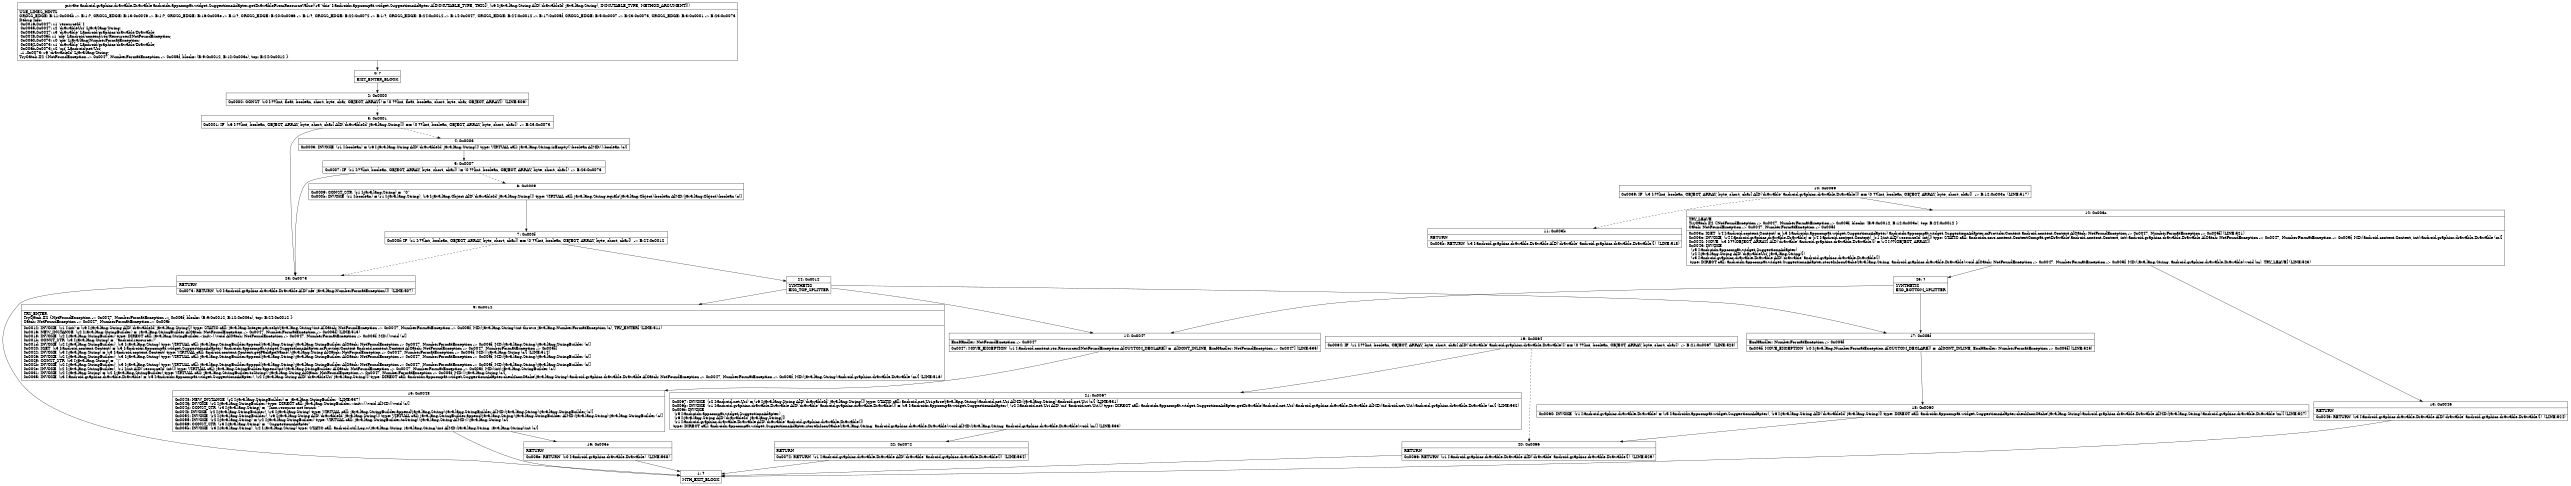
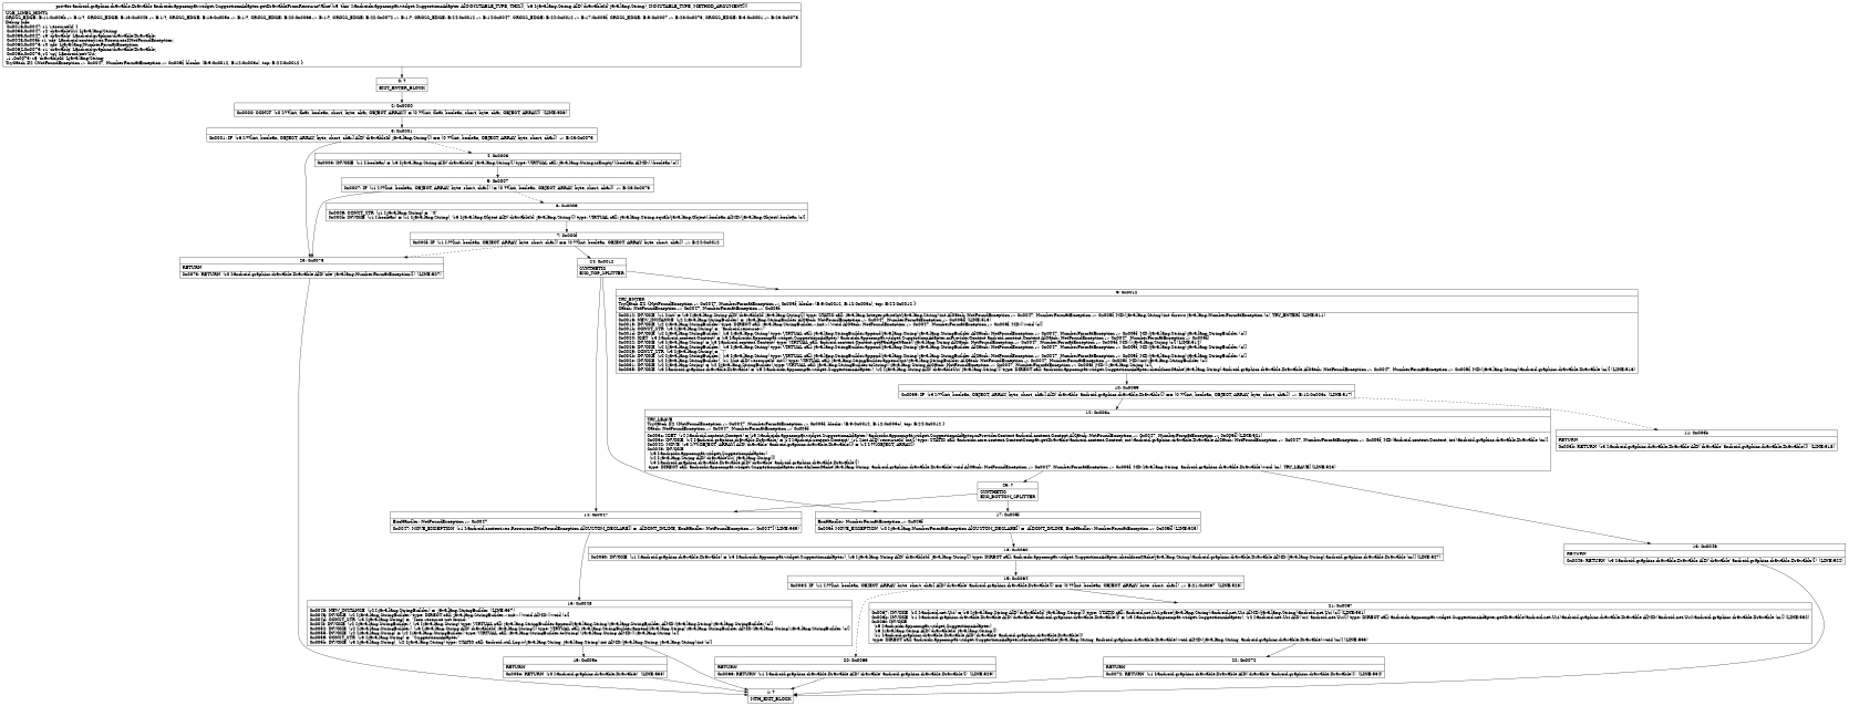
  digraph {
    node [shape=record]
    n1 [label="{0\:\ ?|EXIT_ENTER_BLOCK\l}"]
    n2 [label="{2\:\ 0x0000|0x0000: CONST  (r0 I:??[int, float, boolean, short, byte, char, OBJECT, ARRAY]) = (0 ??[int, float, boolean, short, byte, char, OBJECT, ARRAY])  (LINE:506)\l}"]
    n3 [label="{3\:\ 0x0001|0x0001: IF  (r6 I:??[int, boolean, OBJECT, ARRAY, byte, short, char] A[D('drawableId' java.lang.String)]) == (0 ??[int, boolean, OBJECT, ARRAY, byte, short, char])  \-\> B:23:0x0073 \l}"]
    n4 [label="{4\:\ 0x0003|0x0003: INVOKE  (r1 I:boolean) = (r6 I:java.lang.String A[D('drawableId' java.lang.String)]) type: VIRTUAL call: java.lang.String.isEmpty():boolean A[MD:():boolean (c)]\l}"]
    n5 [label="{23\:\ 0x0073|RETURN\l|0x0073: RETURN  (r0 I:android.graphics.drawable.Drawable A[D('nfe' java.lang.NumberFormatException)])  (LINE:507)\l}"]
    n6 [label="{5\:\ 0x0007|0x0007: IF  (r1 I:??[int, boolean, OBJECT, ARRAY, byte, short, char]) != (0 ??[int, boolean, OBJECT, ARRAY, byte, short, char])  \-\> B:23:0x0073 \l}"]
    n7 [label="{1\:\ ?|MTH_EXIT_BLOCK\l}"]
    n8 [label="{6\:\ 0x0009|0x0009: CONST_STR  (r1 I:java.lang.String) =  \"0\" \l0x000b: INVOKE  (r1 I:boolean) = (r1 I:java.lang.String), (r6 I:java.lang.Object A[D('drawableId' java.lang.String)]) type: VIRTUAL call: java.lang.String.equals(java.lang.Object):boolean A[MD:(java.lang.Object):boolean (c)]\l}"]
    n9 [label="{7\:\ 0x000f|0x000f: IF  (r1 I:??[int, boolean, OBJECT, ARRAY, byte, short, char]) == (0 ??[int, boolean, OBJECT, ARRAY, byte, short, char])  \-\> B:24:0x0012 \l}"]
    n10 [label="{24\:\ 0x0012|SYNTHETIC\lEXC_TOP_SPLITTER\l}"]
    n11 [label="{9\:\ 0x0012|TRY_ENTER\lTryCatch #2 \{NotFoundException \-\> 0x0047, NumberFormatException \-\> 0x005f, blocks: (B:9:0x0012, B:12:0x003c), top: B:24:0x0012 \}\lCatch: NotFoundException \-\> 0x0047, NumberFormatException \-\> 0x005f\l|0x0012: INVOKE  (r1 I:int) = (r6 I:java.lang.String A[D('drawableId' java.lang.String)]) type: STATIC call: java.lang.Integer.parseInt(java.lang.String):int A[Catch: NotFoundException \-\> 0x0047, NumberFormatException \-\> 0x005f, MD:(java.lang.String):int throws java.lang.NumberFormatException (c), TRY_ENTER] (LINE:511)\l0x0016: NEW_INSTANCE  (r2 I:java.lang.StringBuilder) =  java.lang.StringBuilder A[Catch: NotFoundException \-\> 0x0047, NumberFormatException \-\> 0x005f] (LINE:513)\l0x0018: INVOKE  (r2 I:java.lang.StringBuilder) type: DIRECT call: java.lang.StringBuilder.\<init\>():void A[Catch: NotFoundException \-\> 0x0047, NumberFormatException \-\> 0x005f, MD:():void (c)]\l0x001b: CONST_STR  (r3 I:java.lang.String) =  \"android.resource:\/\/\" \l0x001d: INVOKE  (r2 I:java.lang.StringBuilder), (r3 I:java.lang.String) type: VIRTUAL call: java.lang.StringBuilder.append(java.lang.String):java.lang.StringBuilder A[Catch: NotFoundException \-\> 0x0047, NumberFormatException \-\> 0x005f, MD:(java.lang.String):java.lang.StringBuilder (c)]\l0x0020: IGET  (r3 I:android.content.Context) = (r5 I:androidx.appcompat.widget.SuggestionsAdapter) androidx.appcompat.widget.SuggestionsAdapter.mProviderContext android.content.Context A[Catch: NotFoundException \-\> 0x0047, NumberFormatException \-\> 0x005f]\l0x0022: INVOKE  (r3 I:java.lang.String) = (r3 I:android.content.Context) type: VIRTUAL call: android.content.Context.getPackageName():java.lang.String A[Catch: NotFoundException \-\> 0x0047, NumberFormatException \-\> 0x005f, MD:():java.lang.String (c)] (LINE:514)\l0x0026: INVOKE  (r2 I:java.lang.StringBuilder), (r3 I:java.lang.String) type: VIRTUAL call: java.lang.StringBuilder.append(java.lang.String):java.lang.StringBuilder A[Catch: NotFoundException \-\> 0x0047, NumberFormatException \-\> 0x005f, MD:(java.lang.String):java.lang.StringBuilder (c)]\l0x0029: CONST_STR  (r3 I:java.lang.String) =  \"\/\" \l0x002b: INVOKE  (r2 I:java.lang.StringBuilder), (r3 I:java.lang.String) type: VIRTUAL call: java.lang.StringBuilder.append(java.lang.String):java.lang.StringBuilder A[Catch: NotFoundException \-\> 0x0047, NumberFormatException \-\> 0x005f, MD:(java.lang.String):java.lang.StringBuilder (c)]\l0x002e: INVOKE  (r2 I:java.lang.StringBuilder), (r1 I:int A[D('resourceId' int)]) type: VIRTUAL call: java.lang.StringBuilder.append(int):java.lang.StringBuilder A[Catch: NotFoundException \-\> 0x0047, NumberFormatException \-\> 0x005f, MD:(int):java.lang.StringBuilder (c)]\l0x0031: INVOKE  (r2 I:java.lang.String) = (r2 I:java.lang.StringBuilder) type: VIRTUAL call: java.lang.StringBuilder.toString():java.lang.String A[Catch: NotFoundException \-\> 0x0047, NumberFormatException \-\> 0x005f, MD:():java.lang.String (c)]\l0x0035: INVOKE  (r3 I:android.graphics.drawable.Drawable) = (r5 I:androidx.appcompat.widget.SuggestionsAdapter), (r2 I:java.lang.String A[D('drawableUri' java.lang.String)]) type: DIRECT call: androidx.appcompat.widget.SuggestionsAdapter.checkIconCache(java.lang.String):android.graphics.drawable.Drawable A[Catch: NotFoundException \-\> 0x0047, NumberFormatException \-\> 0x005f, MD:(java.lang.String):android.graphics.drawable.Drawable (m)] (LINE:516)\l}"]
    n12 [label="{14\:\ 0x0047|ExcHandler: NotFoundException \-\> 0x0047\l|0x0047: MOVE_EXCEPTION  (r1 I:android.content.res.Resources$NotFoundException A[CUSTOM_DECLARE]) =  A[DONT_INLINE, ExcHandler: NotFoundException \-\> 0x0047] (LINE:535)\l}"]
    n13 [label="{17\:\ 0x005f|ExcHandler: NumberFormatException \-\> 0x005f\l|0x005f: MOVE_EXCEPTION  (r0 I:java.lang.NumberFormatException A[CUSTOM_DECLARE]) =  A[DONT_INLINE, ExcHandler: NumberFormatException \-\> 0x005f] (LINE:525)\l}"]
    n14 [label="{10\:\ 0x0039|0x0039: IF  (r3 I:??[int, boolean, OBJECT, ARRAY, byte, short, char] A[D('drawable' android.graphics.drawable.Drawable)]) == (0 ??[int, boolean, OBJECT, ARRAY, byte, short, char])  \-\> B:12:0x003c  (LINE:517)\l}"]
    n15 [label="{15\:\ 0x0048|0x0048: NEW_INSTANCE  (r2 I:java.lang.StringBuilder) =  java.lang.StringBuilder  (LINE:537)\l0x004a: INVOKE  (r2 I:java.lang.StringBuilder) type: DIRECT call: java.lang.StringBuilder.\<init\>():void A[MD:():void (c)]\l0x004d: CONST_STR  (r3 I:java.lang.String) =  \"Icon resource not found: \" \l0x004f: INVOKE  (r2 I:java.lang.StringBuilder), (r3 I:java.lang.String) type: VIRTUAL call: java.lang.StringBuilder.append(java.lang.String):java.lang.StringBuilder A[MD:(java.lang.String):java.lang.StringBuilder (c)]\l0x0052: INVOKE  (r2 I:java.lang.StringBuilder), (r6 I:java.lang.String A[D('drawableId' java.lang.String)]) type: VIRTUAL call: java.lang.StringBuilder.append(java.lang.String):java.lang.StringBuilder A[MD:(java.lang.String):java.lang.StringBuilder (c)]\l0x0055: INVOKE  (r2 I:java.lang.String) = (r2 I:java.lang.StringBuilder) type: VIRTUAL call: java.lang.StringBuilder.toString():java.lang.String A[MD:():java.lang.String (c)]\l0x0059: CONST_STR  (r3 I:java.lang.String) =  \"SuggestionsAdapter\" \l0x005b: INVOKE  (r3 I:java.lang.String), (r2 I:java.lang.String) type: STATIC call: android.util.Log.w(java.lang.String, java.lang.String):int A[MD:(java.lang.String, java.lang.String):int (c)]\l}"]
    n16 [label="{18\:\ 0x0060|0x0060: INVOKE  (r1 I:android.graphics.drawable.Drawable) = (r5 I:androidx.appcompat.widget.SuggestionsAdapter), (r6 I:java.lang.String A[D('drawableId' java.lang.String)]) type: DIRECT call: androidx.appcompat.widget.SuggestionsAdapter.checkIconCache(java.lang.String):android.graphics.drawable.Drawable A[MD:(java.lang.String):android.graphics.drawable.Drawable (m)] (LINE:527)\l}"]
    n17 [label="{11\:\ 0x003b|RETURN\l|0x003b: RETURN  (r3 I:android.graphics.drawable.Drawable A[D('drawable' android.graphics.drawable.Drawable)])  (LINE:518)\l}"]
    n18 [label="{12\:\ 0x003c|TRY_LEAVE\lTryCatch #2 \{NotFoundException \-\> 0x0047, NumberFormatException \-\> 0x005f, blocks: (B:9:0x0012, B:12:0x003c), top: B:24:0x0012 \}\lCatch: NotFoundException \-\> 0x0047, NumberFormatException \-\> 0x005f\l|0x003c: IGET  (r4 I:android.content.Context) = (r5 I:androidx.appcompat.widget.SuggestionsAdapter) androidx.appcompat.widget.SuggestionsAdapter.mProviderContext android.content.Context A[Catch: NotFoundException \-\> 0x0047, NumberFormatException \-\> 0x005f] (LINE:521)\l0x003e: INVOKE  (r4 I:android.graphics.drawable.Drawable) = (r4 I:android.content.Context), (r1 I:int A[D('resourceId' int)]) type: STATIC call: androidx.core.content.ContextCompat.getDrawable(android.content.Context, int):android.graphics.drawable.Drawable A[Catch: NotFoundException \-\> 0x0047, NumberFormatException \-\> 0x005f, MD:(android.content.Context, int):android.graphics.drawable.Drawable (m)]\l0x0042: MOVE  (r3 I:??[OBJECT, ARRAY] A[D('drawable' android.graphics.drawable.Drawable)]) = (r4 I:??[OBJECT, ARRAY]) \l0x0043: INVOKE  \l  (r5 I:androidx.appcompat.widget.SuggestionsAdapter)\l  (r2 I:java.lang.String A[D('drawableUri' java.lang.String)])\l  (r3 I:android.graphics.drawable.Drawable A[D('drawable' android.graphics.drawable.Drawable)])\l type: DIRECT call: androidx.appcompat.widget.SuggestionsAdapter.storeInIconCache(java.lang.String, android.graphics.drawable.Drawable):void A[Catch: NotFoundException \-\> 0x0047, NumberFormatException \-\> 0x005f, MD:(java.lang.String, android.graphics.drawable.Drawable):void (m), TRY_LEAVE] (LINE:523)\l}"]
    n19 [label="{13\:\ 0x0046|RETURN\l|0x0046: RETURN  (r3 I:android.graphics.drawable.Drawable A[D('drawable' android.graphics.drawable.Drawable)])  (LINE:524)\l}"]
    n20 [label="{25\:\ ?|SYNTHETIC\lEXC_BOTTOM_SPLITTER\l}"]
    n21 [label="{16\:\ 0x005e|RETURN\l|0x005e: RETURN  (r0 I:android.graphics.drawable.Drawable)  (LINE:538)\l}"]
    n22 [label="{19\:\ 0x0064|0x0064: IF  (r1 I:??[int, boolean, OBJECT, ARRAY, byte, short, char] A[D('drawable' android.graphics.drawable.Drawable)]) == (0 ??[int, boolean, OBJECT, ARRAY, byte, short, char])  \-\> B:21:0x0067  (LINE:528)\l}"]
    n23 [label="{20\:\ 0x0066|RETURN\l|0x0066: RETURN  (r1 I:android.graphics.drawable.Drawable A[D('drawable' android.graphics.drawable.Drawable)])  (LINE:529)\l}"]
    n24 [label="{21\:\ 0x0067|0x0067: INVOKE  (r2 I:android.net.Uri) = (r6 I:java.lang.String A[D('drawableId' java.lang.String)]) type: STATIC call: android.net.Uri.parse(java.lang.String):android.net.Uri A[MD:(java.lang.String):android.net.Uri (c)] (LINE:531)\l0x006b: INVOKE  (r1 I:android.graphics.drawable.Drawable A[D('drawable' android.graphics.drawable.Drawable)]) = (r5 I:androidx.appcompat.widget.SuggestionsAdapter), (r2 I:android.net.Uri A[D('uri' android.net.Uri)]) type: DIRECT call: androidx.appcompat.widget.SuggestionsAdapter.getDrawable(android.net.Uri):android.graphics.drawable.Drawable A[MD:(android.net.Uri):android.graphics.drawable.Drawable (m)] (LINE:532)\l0x006f: INVOKE  \l  (r5 I:androidx.appcompat.widget.SuggestionsAdapter)\l  (r6 I:java.lang.String A[D('drawableId' java.lang.String)])\l  (r1 I:android.graphics.drawable.Drawable A[D('drawable' android.graphics.drawable.Drawable)])\l type: DIRECT call: androidx.appcompat.widget.SuggestionsAdapter.storeInIconCache(java.lang.String, android.graphics.drawable.Drawable):void A[MD:(java.lang.String, android.graphics.drawable.Drawable):void (m)] (LINE:533)\l}"]
    n25 [label="{22\:\ 0x0072|RETURN\l|0x0072: RETURN  (r1 I:android.graphics.drawable.Drawable A[D('drawable' android.graphics.drawable.Drawable)])  (LINE:534)\l}"]
    n26 [label="{private android.graphics.drawable.Drawable androidx.appcompat.widget.SuggestionsAdapter.getDrawableFromResourceValue((r5 'this' I:androidx.appcompat.widget.SuggestionsAdapter A[IMMUTABLE_TYPE, THIS]), (r6 I:java.lang.String A[D('drawableId' java.lang.String), IMMUTABLE_TYPE, METHOD_ARGUMENT]))  | USE_LINES_HINTS\lCROSS_EDGE: B:11:0x003b \-\> B:1:?, CROSS_EDGE: B:13:0x0046 \-\> B:1:?, CROSS_EDGE: B:16:0x005e \-\> B:1:?, CROSS_EDGE: B:20:0x0066 \-\> B:1:?, CROSS_EDGE: B:22:0x0072 \-\> B:1:?, CROSS_EDGE: B:24:0x0012 \-\> B:14:0x0047, CROSS_EDGE: B:24:0x0012 \-\> B:17:0x005f, CROSS_EDGE: B:5:0x0007 \-\> B:23:0x0073, CROSS_EDGE: B:3:0x0001 \-\> B:23:0x0073\lDebug Info:\l  0x0016\-0x0047: r1 'resourceId' I\l  0x0035\-0x0047: r2 'drawableUri' Ljava\/lang\/String;\l  0x0039\-0x0047: r3 'drawable' Landroid\/graphics\/drawable\/Drawable;\l  0x0048\-0x005f: r1 'nfe' Landroid\/content\/res\/Resources$NotFoundException;\l  0x0060\-0x0073: r0 'nfe' Ljava\/lang\/NumberFormatException;\l  0x0064\-0x0073: r1 'drawable' Landroid\/graphics\/drawable\/Drawable;\l  0x006b\-0x0073: r2 'uri' Landroid\/net\/Uri;\l  \-1 \-0x0073: r6 'drawableId' Ljava\/lang\/String;\lTryCatch #2 \{NotFoundException \-\> 0x0047, NumberFormatException \-\> 0x005f, blocks: (B:9:0x0012, B:12:0x003c), top: B:24:0x0012 \}\l}"]
    n1 -> n2
-   n2 -> n3 [style=dashed]
+   n2 -> n3
    n3 -> n4 [style=dashed]
    n3 -> n5
    n4 -> n6
    n5 -> n7
    n6 -> n5
    n6 -> n8 [style=dashed]
    n8 -> n9
    n9 -> n5 [style=dashed]
    n9 -> n10
    n10 -> n11
    n10 -> n12
    n10 -> n13
+   n11 -> n14
    n12 -> n15
    n13 -> n16
    n14 -> n17 [style=dashed]
    n14 -> n18
    n15 -> n7
    n15 -> n21
-   n16 -> n23
+   n16 -> n22
    n18 -> n19
    n18 -> n20
    n19 -> n7
    n20 -> n12
    n20 -> n13
    n21 -> n7
    n22 -> n23 [style=dashed]
    n22 -> n24
    n23 -> n7
    n24 -> n25
    n25 -> n7
    n26 -> n1
  }
